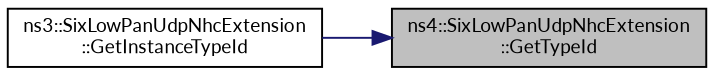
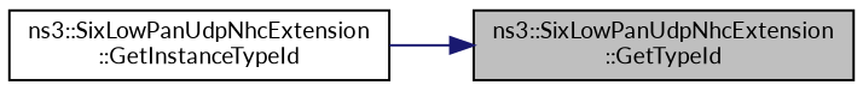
  digraph {
    rankdir=RL
    fontname=Lato
    node [color=black fontname=Lato fontsize=10 shape=record style=filled]
-   n1 [fillcolor=grey75 fontcolor=black height=0.2 label="ns4::SixLowPanUdpNhcExtension\l::GetTypeId" width=0.4]
+   n1 [fillcolor=grey75 fontcolor=black height=0.2 label="ns3::SixLowPanUdpNhcExtension\l::GetTypeId" width=0.4]
    n2 [fillcolor=white height=0.2 label="ns3::SixLowPanUdpNhcExtension\l::GetInstanceTypeId" width=0.4]
    n1 -> n2 [color=midnightblue dir=back fontname=Lato fontsize=10 labelfontname=Helvetica labelfontsize=10 style=solid]
  }
